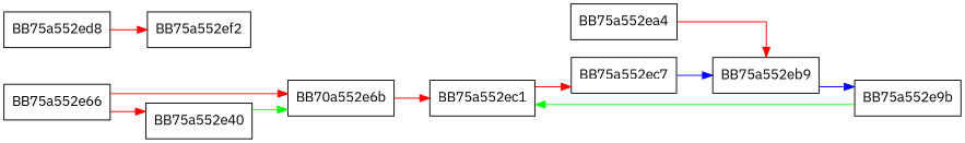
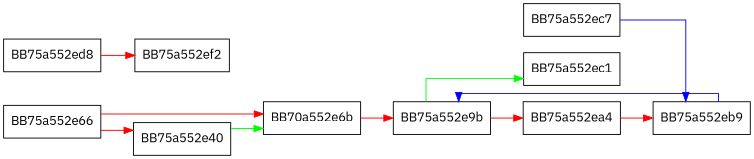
  digraph {
    fontname="IBM Plex Sans"
    rankdir=LR
    splines=ortho
    node [fontname="IBM Plex Sans" shape=box]
    edge [color=red fontname="IBM Plex Sans"]
    n1 [label=BB70a552e6b]
    BB75a552e40
    BB75a552e9b
    BB75a552e66
    BB75a552ec1
    BB75a552ea4
    BB75a552ec7
    BB75a552eb9
    BB75a552ed8
    BB75a552ef2
-   n1 -> BB75a552ec1
+   n1 -> BB75a552e9b
    BB75a552e40 -> n1 [color=green]
    BB75a552e9b -> BB75a552ec1 [color=green]
+   BB75a552e9b -> BB75a552ea4
    BB75a552e66 -> n1
    BB75a552e66 -> BB75a552e40
-   BB75a552ec1 -> BB75a552ec7
    BB75a552ea4 -> BB75a552eb9
    BB75a552ec7 -> BB75a552eb9 [color=blue]
    BB75a552eb9 -> BB75a552e9b [color=blue]
    BB75a552ed8 -> BB75a552ef2
  }
